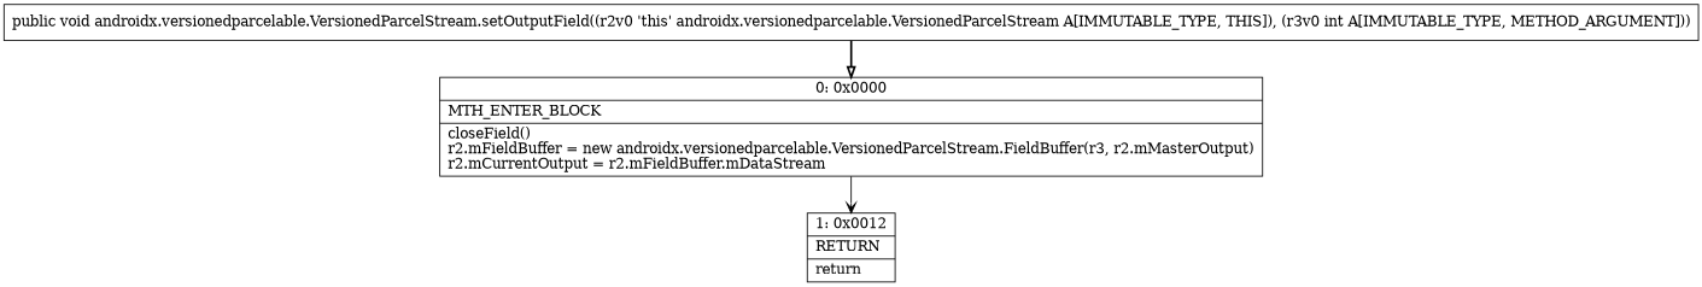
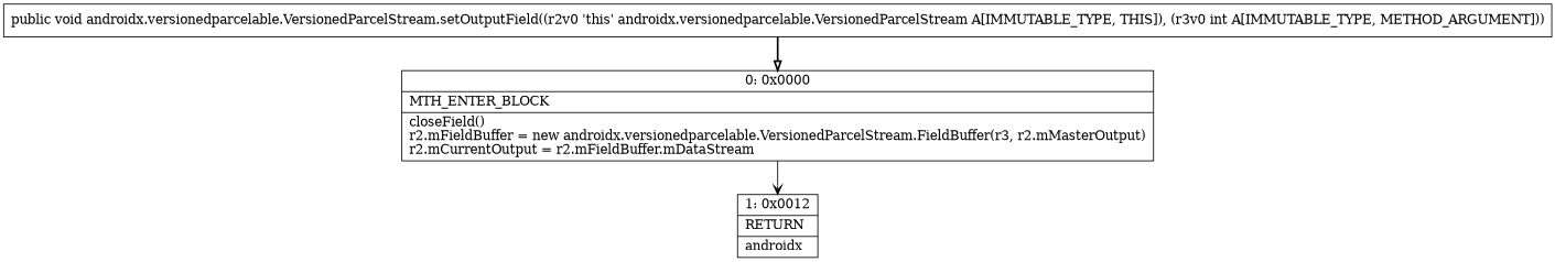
  digraph {
    node [shape=record]
    n1 [label="{0\:\ 0x0000|MTH_ENTER_BLOCK\l|closeField()\lr2.mFieldBuffer = new androidx.versionedparcelable.VersionedParcelStream.FieldBuffer(r3, r2.mMasterOutput)\lr2.mCurrentOutput = r2.mFieldBuffer.mDataStream\l}"]
-   n2 [label="{1\:\ 0x0012|RETURN\l|return\l}"]
+   n2 [label="{1\:\ 0x0012|RETURN\l|androidx\l}"]
    n3 [label="{public void androidx.versionedparcelable.VersionedParcelStream.setOutputField((r2v0 'this' androidx.versionedparcelable.VersionedParcelStream A[IMMUTABLE_TYPE, THIS]), (r3v0 int A[IMMUTABLE_TYPE, METHOD_ARGUMENT])) }"]
    n1 -> n2 [style=solid arrowhead=vee]
    n3 -> n1 [style=bold arrowhead=onormal]
  }
